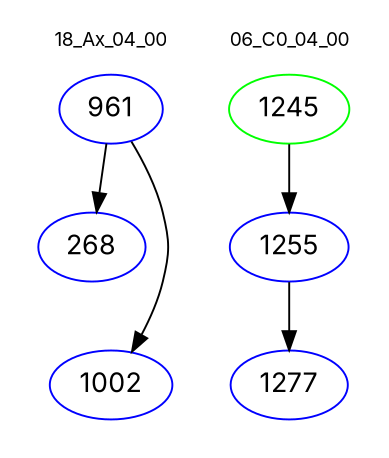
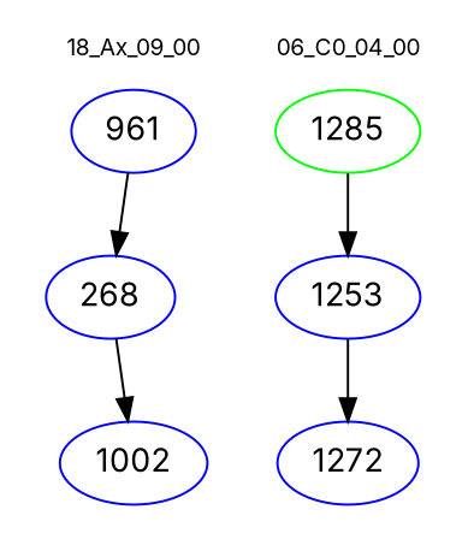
  digraph {
    fontname=Inter
    node [color=blue fontname=Inter]
    edge [color=black fontname=Inter]
    n1 [label=961]
    n2 [label=268]
    n3 [label=1002]
-   n4 [color=green label=1245]
-   n5 [label=1255]
-   n6 [label=1277]
+   n4 [color=green label=1285]
+   n5 [label=1253]
+   n6 [label=1272]
    subgraph cluster_1 {
      color=white
      fontsize=10
-     label="18_Ax_04_00"
+     label="18_Ax_09_00"
      n1
      n2
      n3
    }
    subgraph cluster_2 {
      color=white
      fontsize=10
      label="06_C0_04_00"
      n4
      n5
      n6
    }
    n1 -> n2
-   n1 -> n3
+   n2 -> n3
    n4 -> n5
    n5 -> n6
  }
